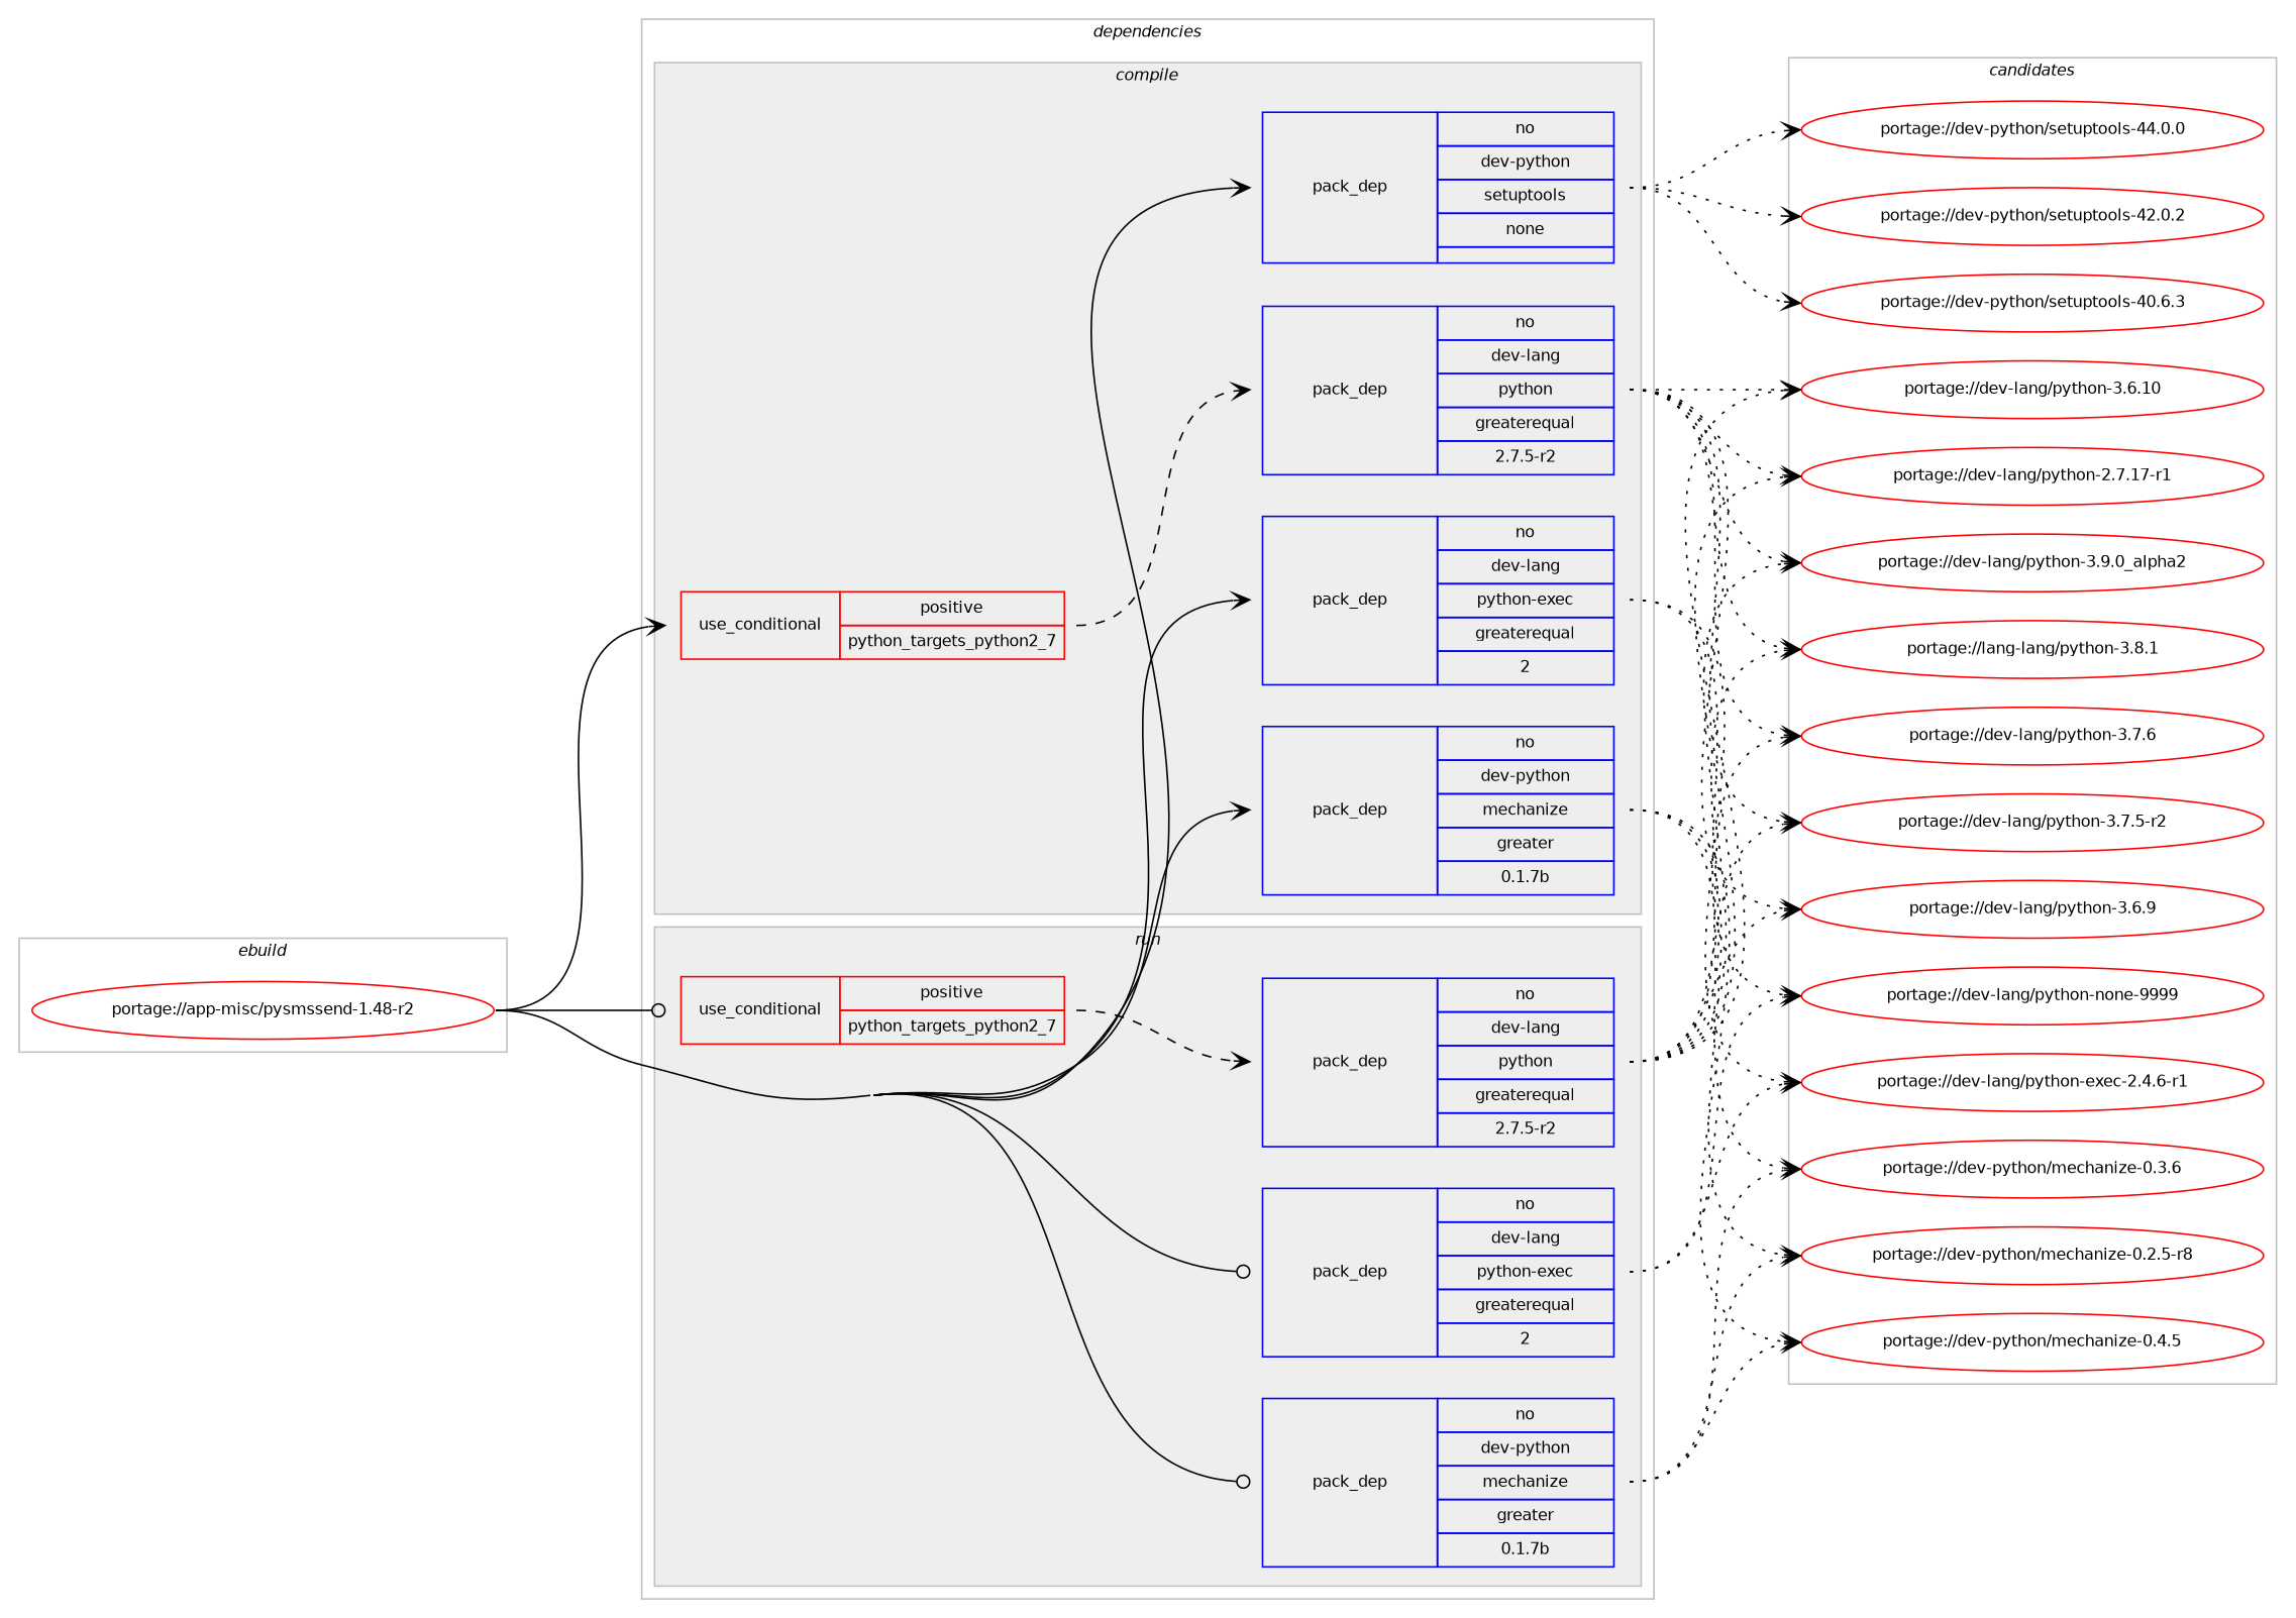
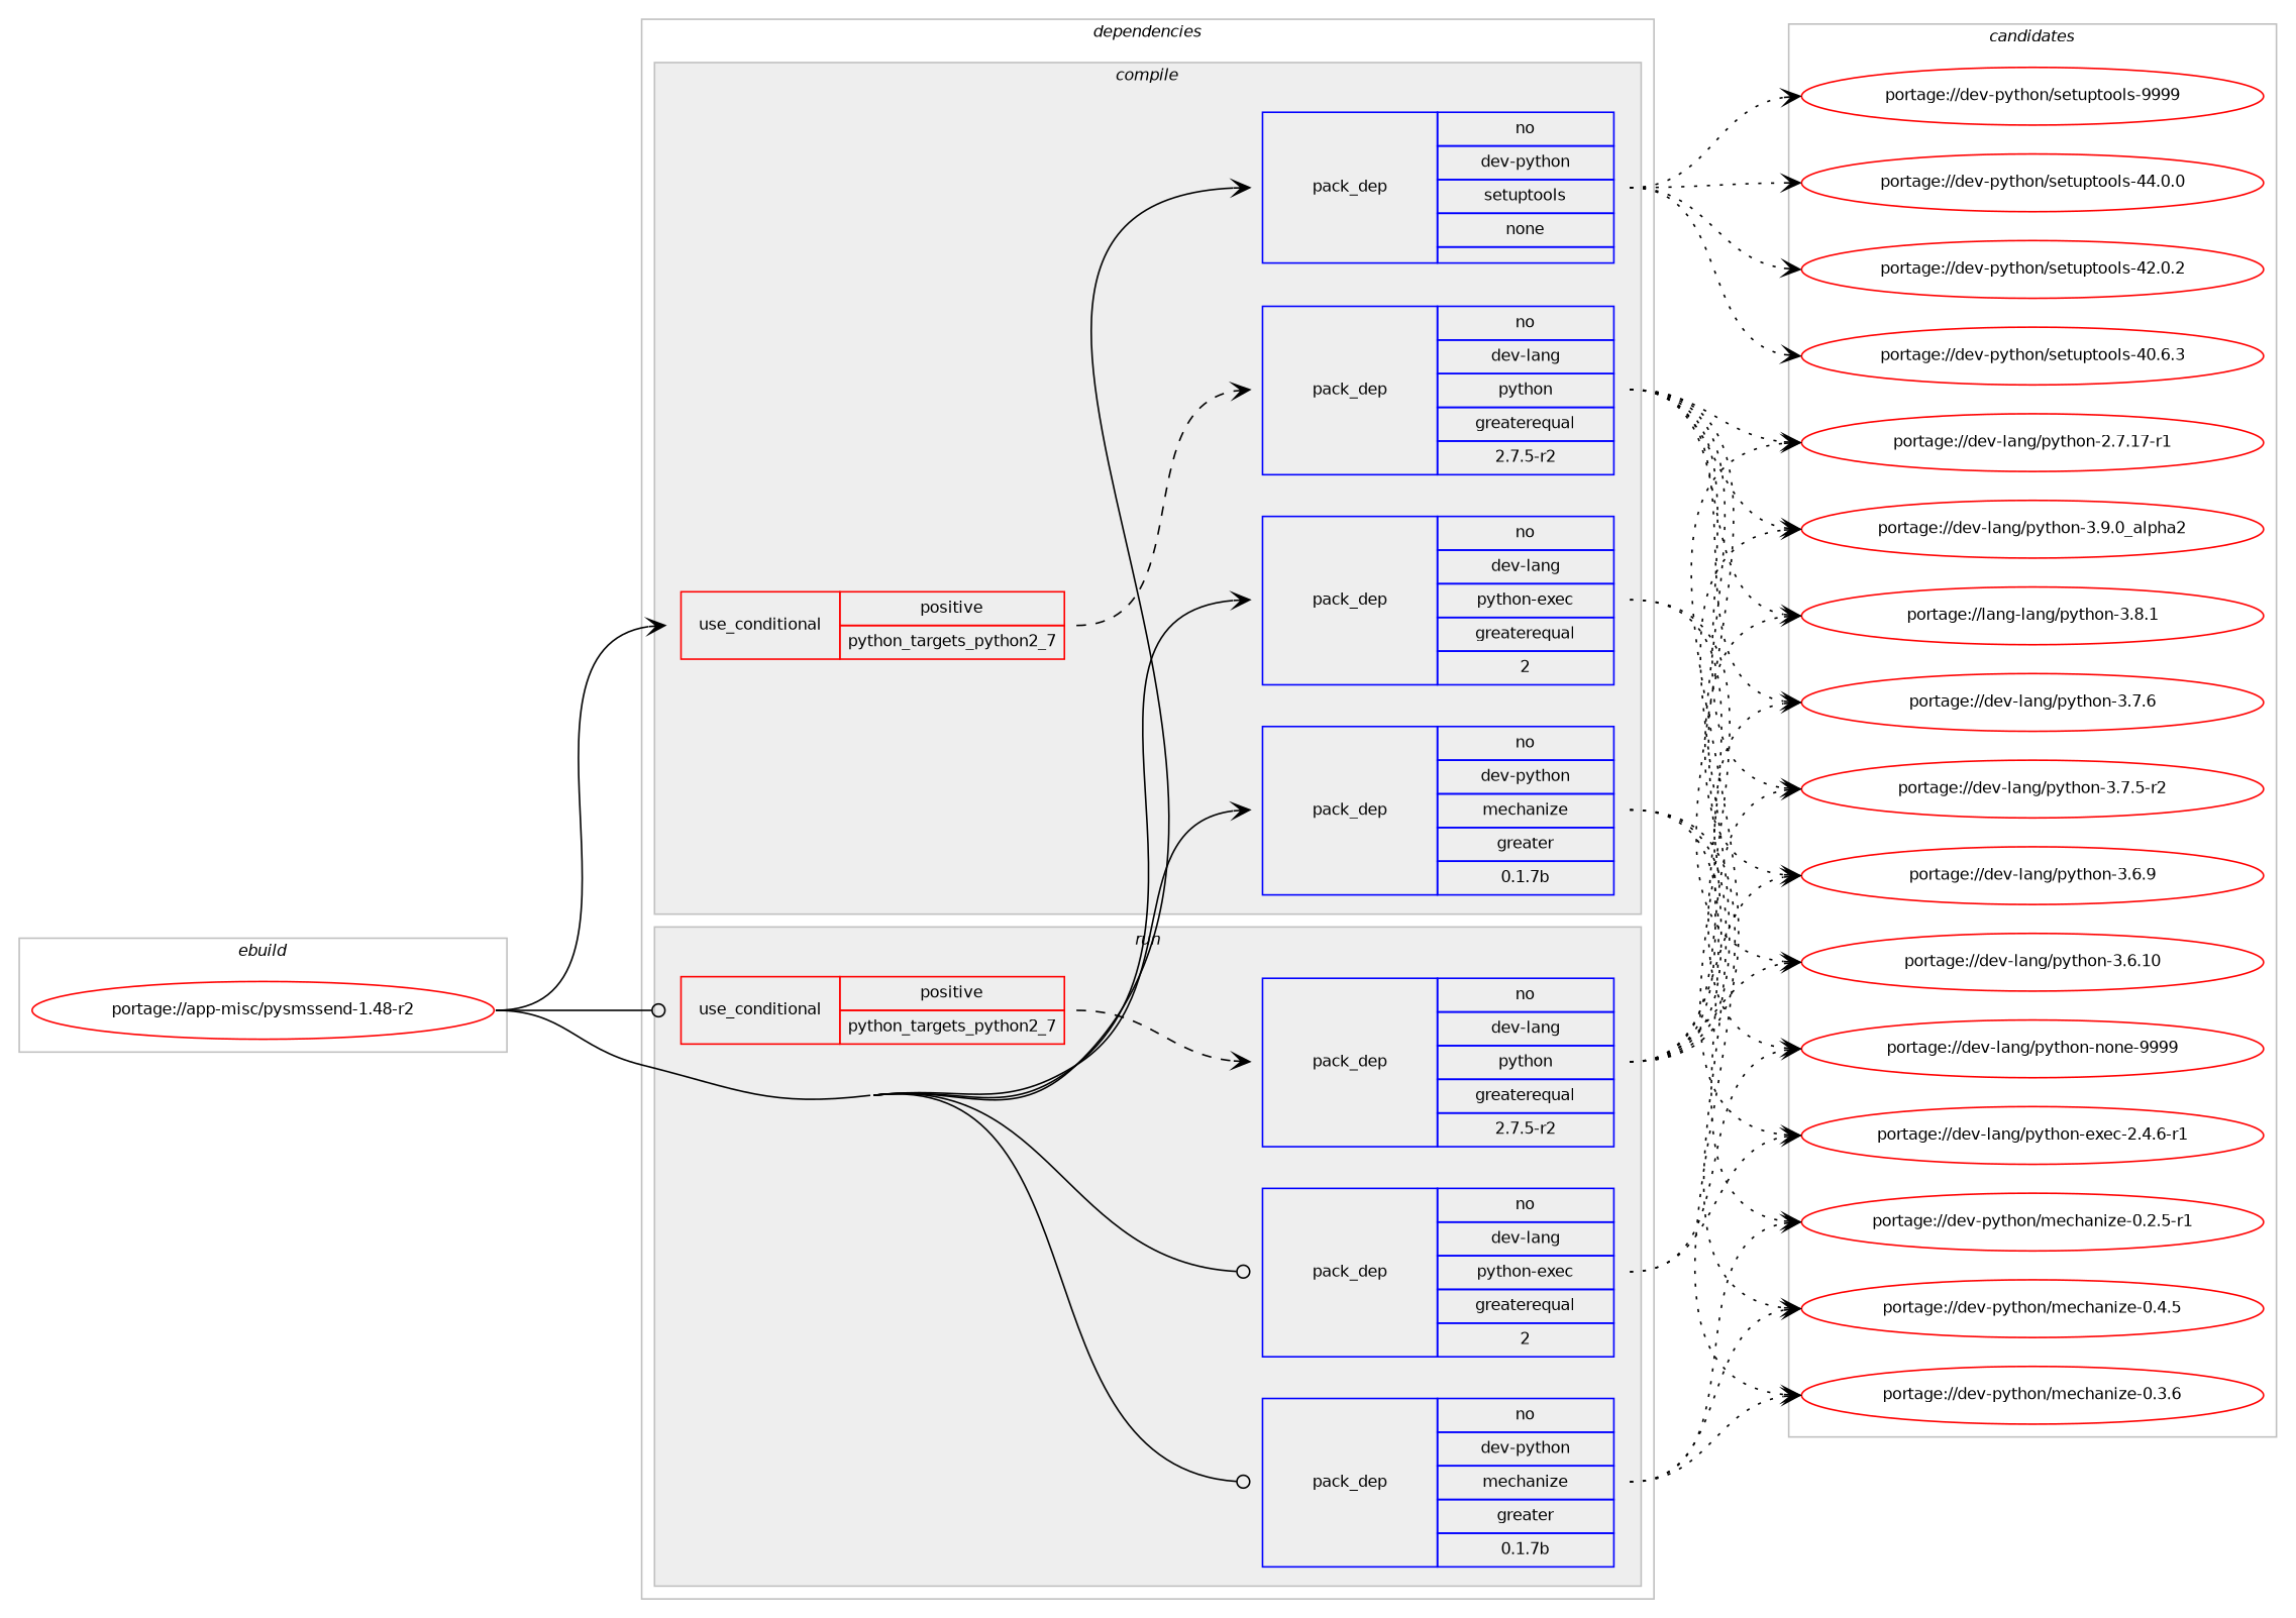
  digraph {
    compound=true
    concentrate=true
    fontname=Helvetica
    fontsize=10
    newrank=true
    rankdir=LR
    ranksep=1.5
    node [color=red fontname=Helvetica fontsize=10]
    edge [arrowhead=vee headport=w style=dotted tailport=e weight=100]
    n1 [label="portage://app-misc/pysmssend-1.48-r2" width=4]
    n2 [color=blue label=<<TABLE BORDER="0" CELLBORDER="1" CELLSPACING="0" CELLPADDING="4" WIDTH="220"><TR><TD ROWSPAN="6" CELLPADDING="30">pack_dep</TD></TR><TR><TD WIDTH="110">no</TD></TR><TR><TD>dev-lang</TD></TR><TR><TD>python</TD></TR><TR><TD>greaterequal</TD></TR><TR><TD>2.7.5-r2</TD></TR></TABLE>> shape=none]
    n3 [label=<<TABLE BORDER="0" CELLBORDER="1" CELLSPACING="0" CELLPADDING="4"><TR><TD ROWSPAN="3" CELLPADDING="10">use_conditional</TD></TR><TR><TD>positive</TD></TR><TR><TD>python_targets_python2_7</TD></TR></TABLE>> shape=none]
    n4 [color=blue label=<<TABLE BORDER="0" CELLBORDER="1" CELLSPACING="0" CELLPADDING="4" WIDTH="220"><TR><TD ROWSPAN="6" CELLPADDING="30">pack_dep</TD></TR><TR><TD WIDTH="110">no</TD></TR><TR><TD>dev-lang</TD></TR><TR><TD>python-exec</TD></TR><TR><TD>greaterequal</TD></TR><TR><TD>2</TD></TR></TABLE>> shape=none]
    n5 [color=blue label=<<TABLE BORDER="0" CELLBORDER="1" CELLSPACING="0" CELLPADDING="4" WIDTH="220"><TR><TD ROWSPAN="6" CELLPADDING="30">pack_dep</TD></TR><TR><TD WIDTH="110">no</TD></TR><TR><TD>dev-python</TD></TR><TR><TD>mechanize</TD></TR><TR><TD>greater</TD></TR><TR><TD>0.1.7b</TD></TR></TABLE>> shape=none]
    n6 [color=blue label=<<TABLE BORDER="0" CELLBORDER="1" CELLSPACING="0" CELLPADDING="4" WIDTH="220"><TR><TD ROWSPAN="6" CELLPADDING="30">pack_dep</TD></TR><TR><TD WIDTH="110">no</TD></TR><TR><TD>dev-python</TD></TR><TR><TD>setuptools</TD></TR><TR><TD>none</TD></TR><TR><TD></TD></TR></TABLE>> shape=none]
    n7 [color=blue label=<<TABLE BORDER="0" CELLBORDER="1" CELLSPACING="0" CELLPADDING="4" WIDTH="220"><TR><TD ROWSPAN="6" CELLPADDING="30">pack_dep</TD></TR><TR><TD WIDTH="110">no</TD></TR><TR><TD>dev-lang</TD></TR><TR><TD>python</TD></TR><TR><TD>greaterequal</TD></TR><TR><TD>2.7.5-r2</TD></TR></TABLE>> shape=none]
    n8 [label=<<TABLE BORDER="0" CELLBORDER="1" CELLSPACING="0" CELLPADDING="4"><TR><TD ROWSPAN="3" CELLPADDING="10">use_conditional</TD></TR><TR><TD>positive</TD></TR><TR><TD>python_targets_python2_7</TD></TR></TABLE>> shape=none]
    n9 [color=blue label=<<TABLE BORDER="0" CELLBORDER="1" CELLSPACING="0" CELLPADDING="4" WIDTH="220"><TR><TD ROWSPAN="6" CELLPADDING="30">pack_dep</TD></TR><TR><TD WIDTH="110">no</TD></TR><TR><TD>dev-lang</TD></TR><TR><TD>python-exec</TD></TR><TR><TD>greaterequal</TD></TR><TR><TD>2</TD></TR></TABLE>> shape=none]
    n10 [color=blue label=<<TABLE BORDER="0" CELLBORDER="1" CELLSPACING="0" CELLPADDING="4" WIDTH="220"><TR><TD ROWSPAN="6" CELLPADDING="30">pack_dep</TD></TR><TR><TD WIDTH="110">no</TD></TR><TR><TD>dev-python</TD></TR><TR><TD>mechanize</TD></TR><TR><TD>greater</TD></TR><TR><TD>0.1.7b</TD></TR></TABLE>> shape=none]
    n11 [label="portage://dev-lang/python-3.9.0_alpha2" width=4]
    n12 [label="portage://lang-lang/python-3.8.1" width=4]
    n13 [label="portage://dev-lang/python-3.7.6" width=4]
    n14 [label="portage://dev-lang/python-3.7.5-r2" width=4]
    n15 [label="portage://dev-lang/python-3.6.9" width=4]
    n16 [label="portage://dev-lang/python-3.6.10" width=4]
    n17 [label="portage://dev-lang/python-2.7.17-r1" width=4]
    n18 [label="portage://dev-lang/python-none-9999" width=4]
    n19 [label="portage://dev-lang/python-exec-2.4.6-r1" width=4]
    n20 [label="portage://dev-python/mechanize-0.4.5" width=4]
    n21 [label="portage://dev-python/mechanize-0.3.6" width=4]
-   n22 [label="portage://dev-python/mechanize-0.2.5-r8" width=4]
+   n22 [label="portage://dev-python/mechanize-0.2.5-r1" width=4]
+   n23 [label="portage://dev-python/setuptools-9999" width=4]
    n24 [label="portage://dev-python/setuptools-44.0.0" width=4]
    n25 [label="portage://dev-python/setuptools-42.0.2" width=4]
    n26 [label="portage://dev-python/setuptools-40.6.3" width=4]
    subgraph cluster_1 {
      color=gray
      label=<<i>ebuild</i>>
      n1
    }
    subgraph cluster_2 {
      color=gray
      label=<<i>dependencies</i>>
      subgraph cluster_3 {
        color=gray
        fillcolor="#eeeeee"
        label=<<i>compile</i>>
        style=filled
        subgraph sub_4 {
          color=gray
          fillcolor="#eeeeee"
          label=<<i>compile</i>>
          style=filled
          n3
          subgraph sub_5 {
            color=gray
            fillcolor="#eeeeee"
            label=<<i>compile</i>>
            style=filled
            n2
          }
        }
        subgraph sub_6 {
          color=gray
          fillcolor="#eeeeee"
          label=<<i>compile</i>>
          style=filled
          n4
        }
        subgraph sub_7 {
          color=gray
          fillcolor="#eeeeee"
          label=<<i>compile</i>>
          style=filled
          n5
        }
        subgraph sub_8 {
          color=gray
          fillcolor="#eeeeee"
          label=<<i>compile</i>>
          style=filled
          n6
        }
      }
      subgraph cluster_9 {
        color=gray
        fillcolor="#eeeeee"
        label=<<i>compile and run</i>>
        style=filled
      }
      subgraph cluster_10 {
        color=gray
        fillcolor="#eeeeee"
        label=<<i>run</i>>
        style=filled
        subgraph sub_11 {
          color=gray
          fillcolor="#eeeeee"
          label=<<i>run</i>>
          style=filled
          n8
          subgraph sub_12 {
            color=gray
            fillcolor="#eeeeee"
            label=<<i>run</i>>
            style=filled
            n7
          }
        }
        subgraph sub_13 {
          color=gray
          fillcolor="#eeeeee"
          label=<<i>run</i>>
          style=filled
          n9
        }
        subgraph sub_14 {
          color=gray
          fillcolor="#eeeeee"
          label=<<i>run</i>>
          style=filled
          n10
        }
      }
    }
    subgraph cluster_15 {
      color=gray
      label=<<i>candidates</i>>
      rank=same
      subgraph sub_16 {
        color=black
        label=<<i>candidates</i>>
        nodesep=1
        rank=same
        n11
        n12
        n13
        n14
        n15
        n16
        n17
      }
      subgraph sub_17 {
        color=black
        label=<<i>candidates</i>>
        nodesep=1
        rank=same
        n18
        n19
      }
      subgraph sub_18 {
        color=black
        label=<<i>candidates</i>>
        nodesep=1
        rank=same
        n20
        n21
        n22
      }
      subgraph sub_19 {
        color=black
        label=<<i>candidates</i>>
        nodesep=1
        rank=same
+       n23
        n24
        n25
        n26
      }
      subgraph sub_20 {
        color=black
        label=<<i>candidates</i>>
        nodesep=1
        rank=same
        n11
        n12
        n13
        n14
        n15
        n16
        n17
      }
      subgraph sub_21 {
        color=black
        label=<<i>candidates</i>>
        nodesep=1
        rank=same
        n18
        n19
      }
      subgraph sub_22 {
        color=black
        label=<<i>candidates</i>>
        nodesep=1
        rank=same
        n20
        n21
        n22
      }
    }
    n1 -> n3 [style=solid weight=20]
    n1 -> n4 [style=solid weight=20]
    n1 -> n5 [style=solid weight=20]
    n1 -> n6 [style=solid weight=20]
    n1 -> n8 [arrowhead=odot style=solid weight=20]
    n1 -> n9 [arrowhead=odot style=solid weight=20]
    n1 -> n10 [arrowhead=odot style=solid weight=20]
    n2 -> n11
    n2 -> n12
    n2 -> n13
    n2 -> n14
    n2 -> n15
    n2 -> n16
    n2 -> n17
    n3 -> n2 [style=dashed weight=20]
    n4 -> n18
    n4 -> n19
    n5 -> n20
    n5 -> n21
    n5 -> n22
+   n6 -> n23
    n6 -> n24
    n6 -> n25
    n6 -> n26
    n7 -> n11
    n7 -> n12
    n7 -> n13
    n7 -> n14
    n7 -> n15
    n7 -> n16
    n7 -> n17
    n8 -> n7 [style=dashed weight=20]
    n9 -> n18
    n9 -> n19
    n10 -> n20
    n10 -> n21
    n10 -> n22
  }
